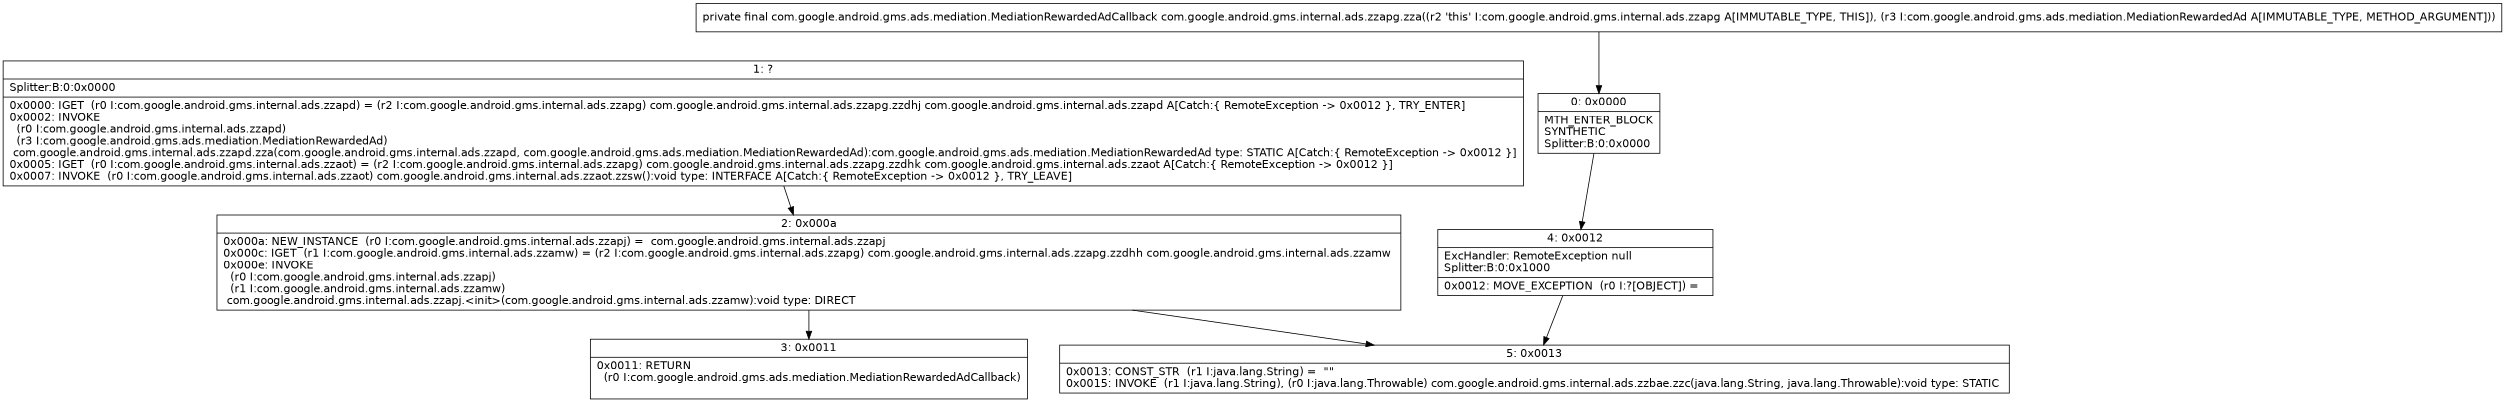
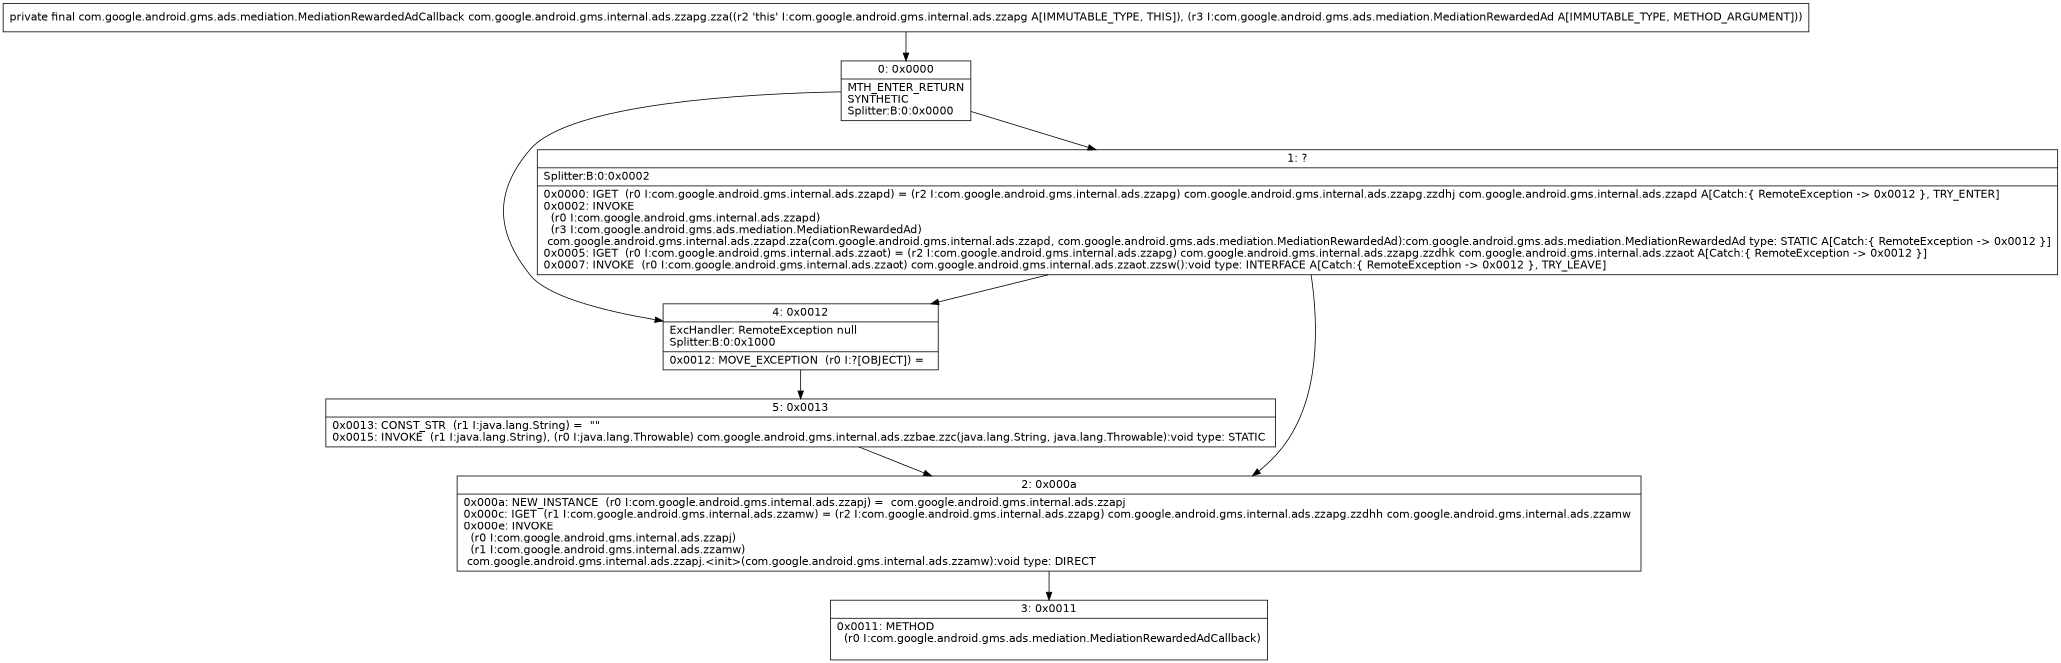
  digraph {
    fontname="DejaVu Sans"
    node [fontname="DejaVu Sans" shape=record]
    edge [fontname="DejaVu Sans"]
-   n1 [label="{0\:\ 0x0000|MTH_ENTER_BLOCK\lSYNTHETIC\lSplitter:B:0:0x0000\l}"]
-   n2 [label="{1\:\ ?|Splitter:B:0:0x0000\l|0x0000: IGET  (r0 I:com.google.android.gms.internal.ads.zzapd) = (r2 I:com.google.android.gms.internal.ads.zzapg) com.google.android.gms.internal.ads.zzapg.zzdhj com.google.android.gms.internal.ads.zzapd A[Catch:\{ RemoteException \-\> 0x0012 \}, TRY_ENTER]\l0x0002: INVOKE  \l  (r0 I:com.google.android.gms.internal.ads.zzapd)\l  (r3 I:com.google.android.gms.ads.mediation.MediationRewardedAd)\l com.google.android.gms.internal.ads.zzapd.zza(com.google.android.gms.internal.ads.zzapd, com.google.android.gms.ads.mediation.MediationRewardedAd):com.google.android.gms.ads.mediation.MediationRewardedAd type: STATIC A[Catch:\{ RemoteException \-\> 0x0012 \}]\l0x0005: IGET  (r0 I:com.google.android.gms.internal.ads.zzaot) = (r2 I:com.google.android.gms.internal.ads.zzapg) com.google.android.gms.internal.ads.zzapg.zzdhk com.google.android.gms.internal.ads.zzaot A[Catch:\{ RemoteException \-\> 0x0012 \}]\l0x0007: INVOKE  (r0 I:com.google.android.gms.internal.ads.zzaot) com.google.android.gms.internal.ads.zzaot.zzsw():void type: INTERFACE A[Catch:\{ RemoteException \-\> 0x0012 \}, TRY_LEAVE]\l}"]
+   n1 [label="{0\:\ 0x0000|MTH_ENTER_RETURN\lSYNTHETIC\lSplitter:B:0:0x0000\l}"]
+   n2 [label="{1\:\ ?|Splitter:B:0:0x0002\l|0x0000: IGET  (r0 I:com.google.android.gms.internal.ads.zzapd) = (r2 I:com.google.android.gms.internal.ads.zzapg) com.google.android.gms.internal.ads.zzapg.zzdhj com.google.android.gms.internal.ads.zzapd A[Catch:\{ RemoteException \-\> 0x0012 \}, TRY_ENTER]\l0x0002: INVOKE  \l  (r0 I:com.google.android.gms.internal.ads.zzapd)\l  (r3 I:com.google.android.gms.ads.mediation.MediationRewardedAd)\l com.google.android.gms.internal.ads.zzapd.zza(com.google.android.gms.internal.ads.zzapd, com.google.android.gms.ads.mediation.MediationRewardedAd):com.google.android.gms.ads.mediation.MediationRewardedAd type: STATIC A[Catch:\{ RemoteException \-\> 0x0012 \}]\l0x0005: IGET  (r0 I:com.google.android.gms.internal.ads.zzaot) = (r2 I:com.google.android.gms.internal.ads.zzapg) com.google.android.gms.internal.ads.zzapg.zzdhk com.google.android.gms.internal.ads.zzaot A[Catch:\{ RemoteException \-\> 0x0012 \}]\l0x0007: INVOKE  (r0 I:com.google.android.gms.internal.ads.zzaot) com.google.android.gms.internal.ads.zzaot.zzsw():void type: INTERFACE A[Catch:\{ RemoteException \-\> 0x0012 \}, TRY_LEAVE]\l}"]
    n3 [label="{4\:\ 0x0012|ExcHandler: RemoteException null\lSplitter:B:0:0x1000\l|0x0012: MOVE_EXCEPTION  (r0 I:?[OBJECT]) =  \l}"]
    n4 [label="{2\:\ 0x000a|0x000a: NEW_INSTANCE  (r0 I:com.google.android.gms.internal.ads.zzapj) =  com.google.android.gms.internal.ads.zzapj \l0x000c: IGET  (r1 I:com.google.android.gms.internal.ads.zzamw) = (r2 I:com.google.android.gms.internal.ads.zzapg) com.google.android.gms.internal.ads.zzapg.zzdhh com.google.android.gms.internal.ads.zzamw \l0x000e: INVOKE  \l  (r0 I:com.google.android.gms.internal.ads.zzapj)\l  (r1 I:com.google.android.gms.internal.ads.zzamw)\l com.google.android.gms.internal.ads.zzapj.\<init\>(com.google.android.gms.internal.ads.zzamw):void type: DIRECT \l}"]
    n5 [label="{5\:\ 0x0013|0x0013: CONST_STR  (r1 I:java.lang.String) =  \"\" \l0x0015: INVOKE  (r1 I:java.lang.String), (r0 I:java.lang.Throwable) com.google.android.gms.internal.ads.zzbae.zzc(java.lang.String, java.lang.Throwable):void type: STATIC \l}"]
-   n6 [label="{3\:\ 0x0011|0x0011: RETURN  \l  (r0 I:com.google.android.gms.ads.mediation.MediationRewardedAdCallback)\l \l}"]
+   n6 [label="{3\:\ 0x0011|0x0011: METHOD  \l  (r0 I:com.google.android.gms.ads.mediation.MediationRewardedAdCallback)\l \l}"]
    n7 [label="{private final com.google.android.gms.ads.mediation.MediationRewardedAdCallback com.google.android.gms.internal.ads.zzapg.zza((r2 'this' I:com.google.android.gms.internal.ads.zzapg A[IMMUTABLE_TYPE, THIS]), (r3 I:com.google.android.gms.ads.mediation.MediationRewardedAd A[IMMUTABLE_TYPE, METHOD_ARGUMENT])) }"]
+   n1 -> n2
    n1 -> n3
+   n2 -> n3
    n2 -> n4
    n3 -> n5
    n4 -> n6
-   n4 -> n5
+   n5 -> n4
    n7 -> n1
  }
